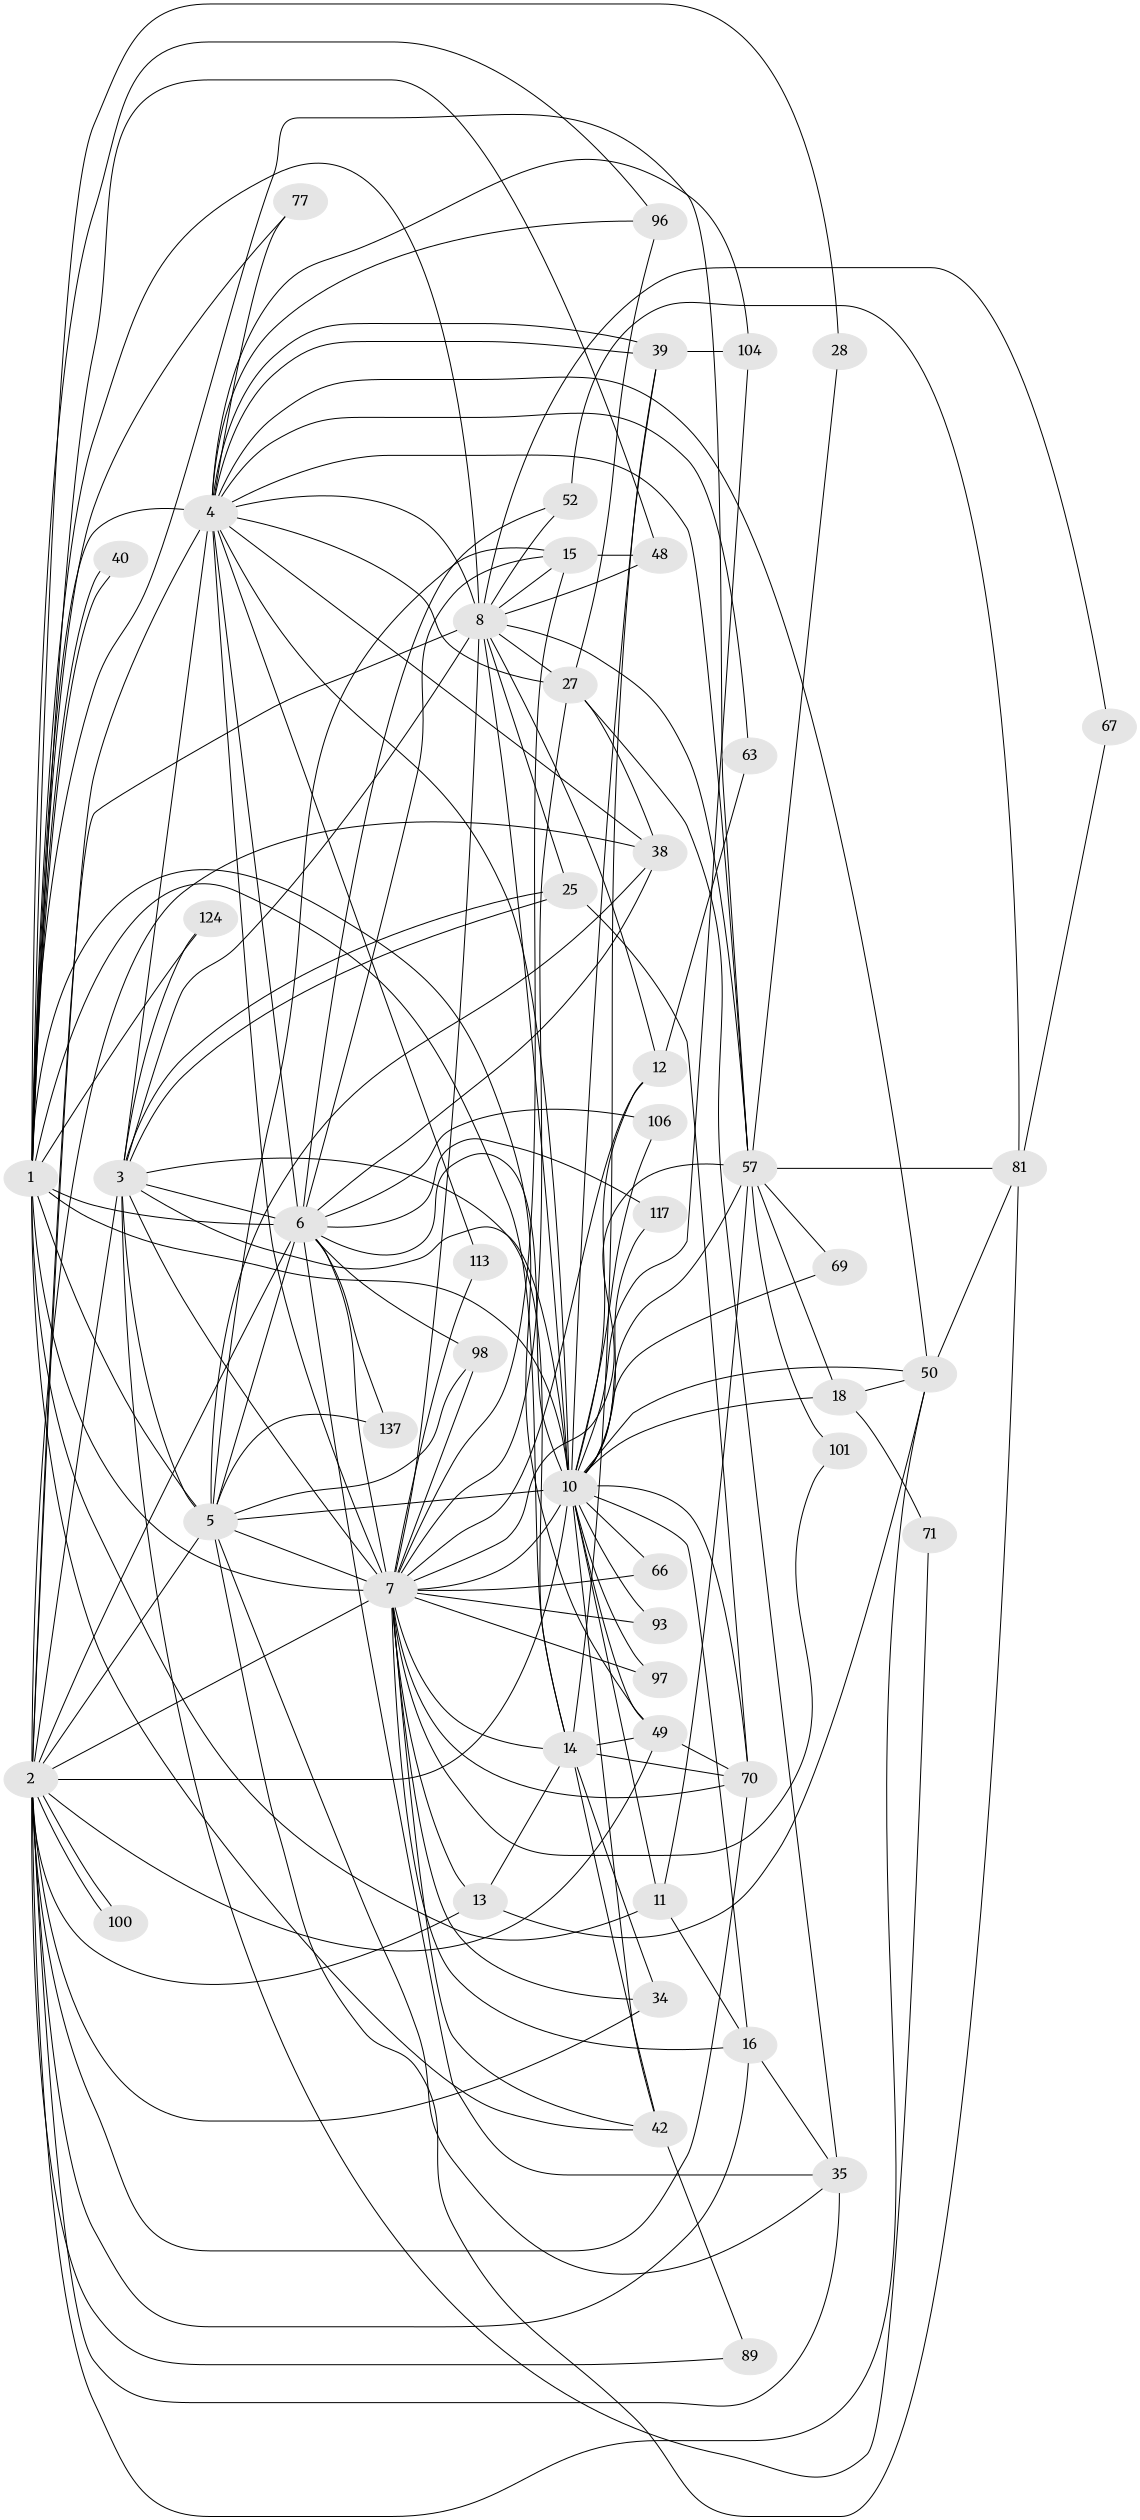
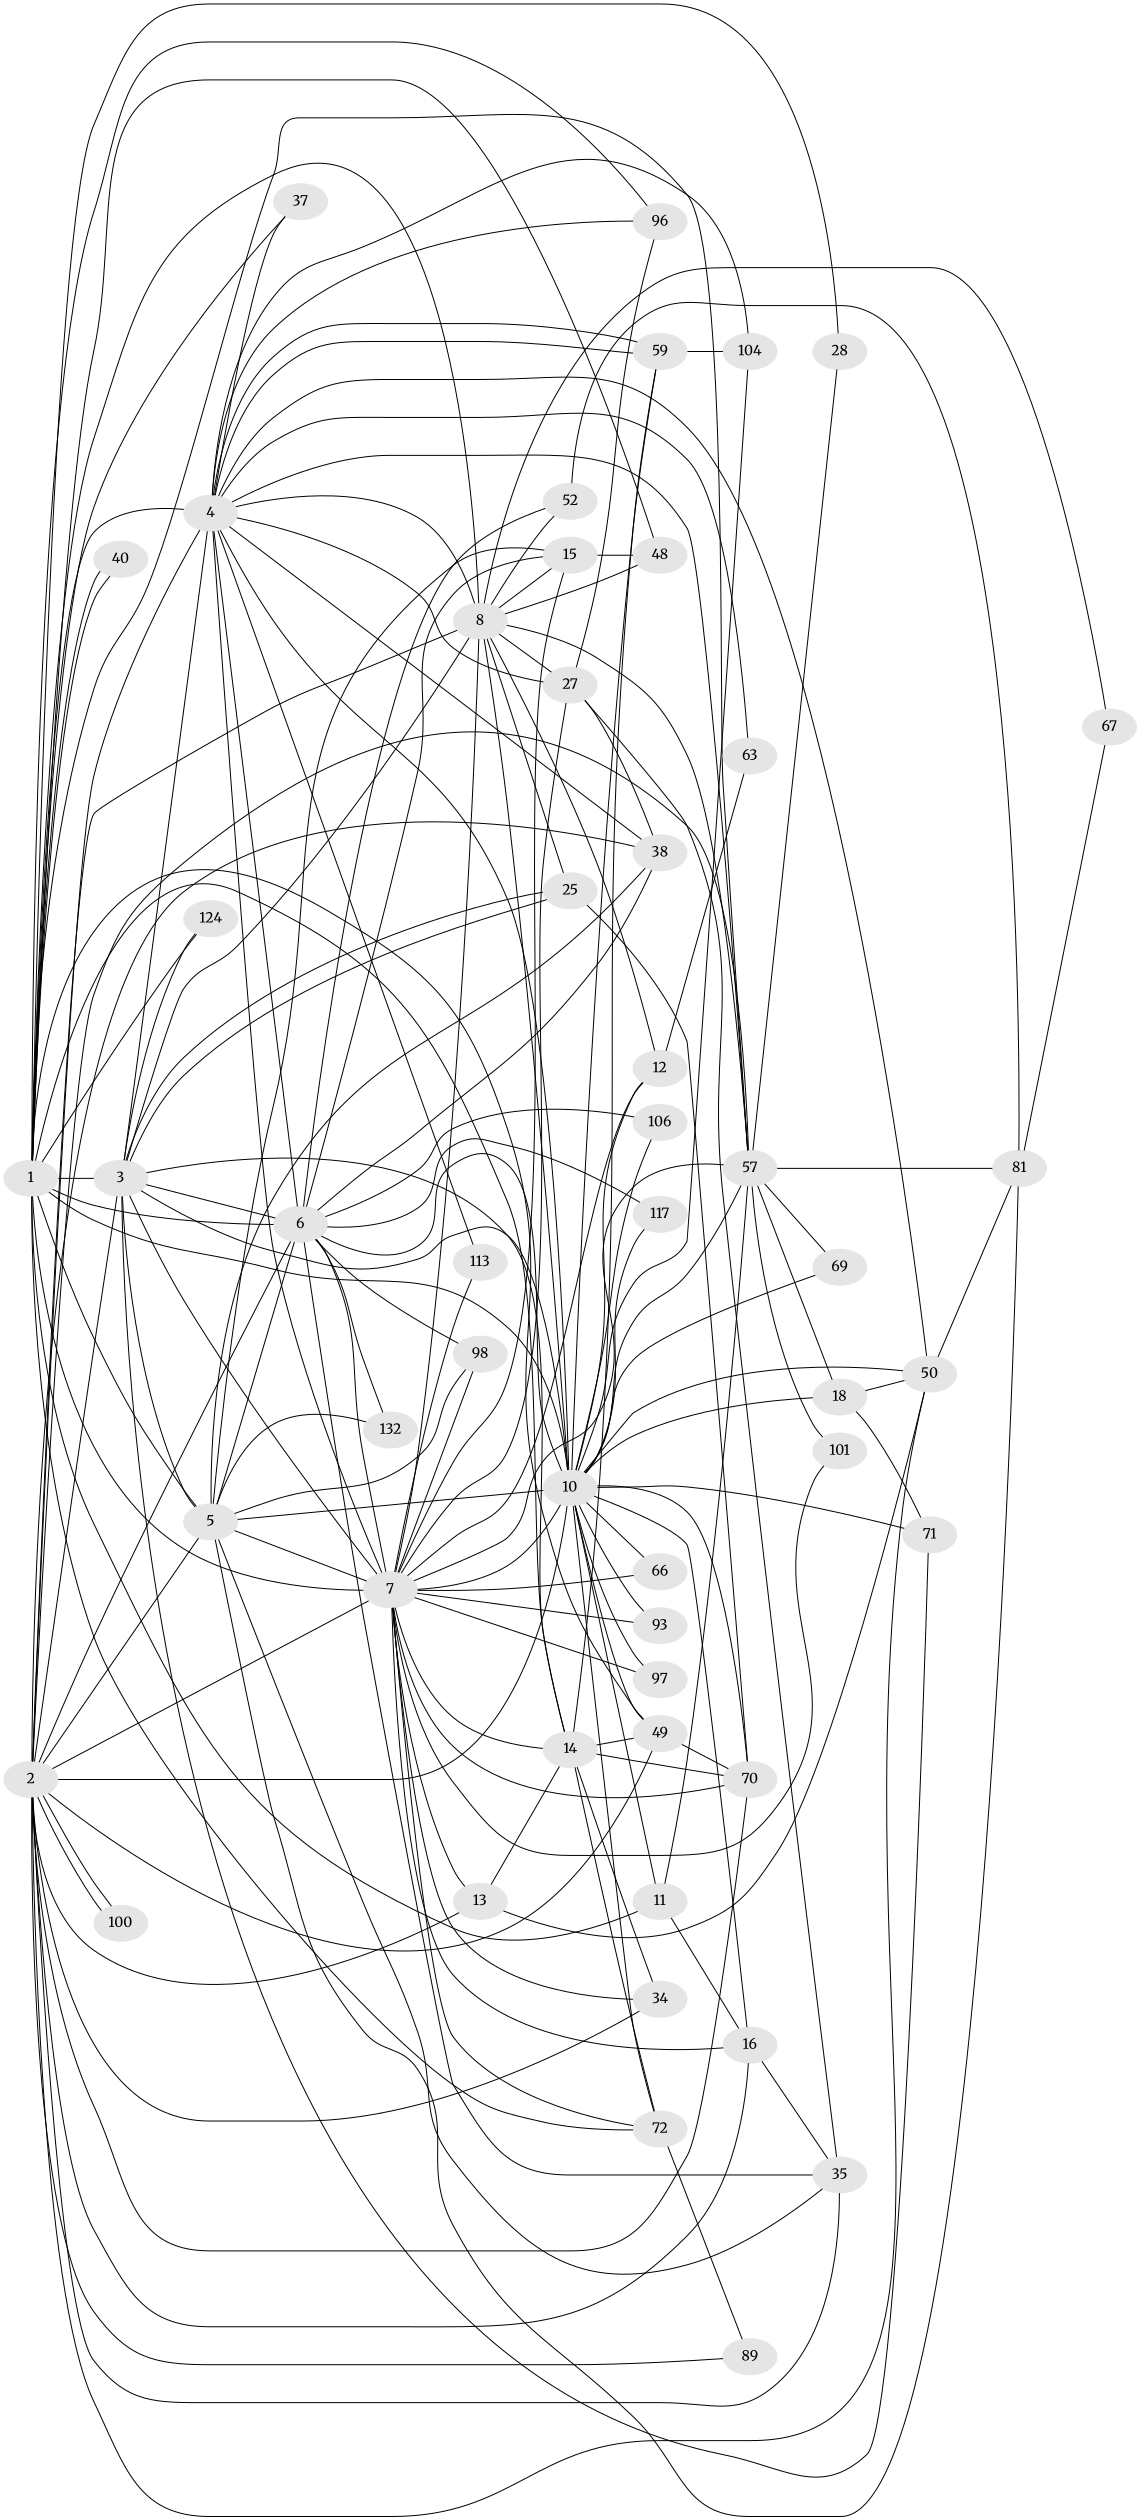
  graph {
    fontname=Merriweather
    rankdir=LR
    node [color=gray90 fontname=Merriweather style=filled]
    edge [fontname=Merriweather]
    1 [super="+27"]
    3
    4 [super="+21"]
    5 [super="+68+29"]
    6
    7 [super="+86+56+9+41+103+130+31+32"]
    8 [super="+109+23+65"]
    10 [super="+19+72+51"]
    11 [super="+79+53"]
    14 [super="+33+107"]
    n11 [label=57 super="+60+24"]
    n12 [label=28]
-   37 [label=77]
+   37
    40
-   42 [super="+85+75"]
+   42 [super="+85+75" label=72]
    48
    49 [super="+128+78"]
    96 [super="+135"]
    124
    2
    13 [super="+83+90"]
    16 [super="+28"]
    34 [super="+74"]
    35 [super="+44"]
    38 [super="+95+47"]
    50 [super="+118+64"]
    70 [super="+117"]
    89 [super="+131"]
    100
    25 [super="+26"]
    71 [super="+91+105"]
    n32 [label=27 super="+57"]
-   39 [super="+115+112"]
+   39 [super="+115+112" label=59]
    63
    104
    113
    15 [super="+94"]
    81 [super="+82"]
    98
-   137
+   137 [label=132]
    52 [super="+84+136"]
    106
    n43 [label=117]
    12
    66
    93
    97
    101
    67
    18
    69
+   1 -- 3
    1 -- 4
    1 -- 5
    1 -- 6
    1 -- 7 [weight=7]
    1 -- 8
    1 -- 10
    1 -- 11
    1 -- 14
    1 -- n11
    1 -- n12
    1 -- 37
    1 -- 40
    1 -- 40
    1 -- 42
    1 -- 48
    1 -- 49
    1 -- 96
    1 -- 124
    3 -- 4
    3 -- 5
    3 -- 6
    3 -- 7 [weight=2]
    3 -- 8
    3 -- 10
    3 -- 14
    3 -- 124
    3 -- 25
    3 -- 25
    3 -- 71
    4 -- 6
    4 -- 7 [weight=3]
    4 -- 8 [weight=2]
    4 -- 10
    4 -- n11
    4 -- 37
    4 -- 96
    4 -- 38
    4 -- 50
    4 -- n32
    4 -- 39
    4 -- 39
    4 -- 63
    4 -- 104
    4 -- 113
    5 -- 6
    5 -- 7 [weight=3]
    5 -- 10
    5 -- 35
    5 -- 38
    5 -- 15
    5 -- 81
    5 -- 98
    5 -- 137
    6 -- 7 [weight=2]
    6 -- 10
    6 -- 35
    6 -- 38
    6 -- 15
    6 -- 98
    6 -- 137
    6 -- 52
    6 -- 106
    6 -- n43
    7 -- 8 [weight=4]
    7 -- 10 [weight=6]
    7 -- 14 [weight=2]
    7 -- n11 [weight=2]
    7 -- 42
    7 -- 13
    7 -- 16
    7 -- 34
    7 -- 70 [weight=2]
    7 -- n32 [weight=2]
    7 -- 113
    7 -- 15
    7 -- 98
    7 -- 12 [weight=2]
    7 -- 66
    7 -- 93
    7 -- 97
    7 -- 101
    8 -- 10 [weight=3]
    8 -- n11
    8 -- 48
    8 -- 25
    8 -- n32
    8 -- 15
    8 -- 52 [weight=2]
    8 -- 12
    8 -- 67
    10 -- 11 [weight=3]
    10 -- n11
    10 -- 42
    10 -- 49 [weight=2]
    10 -- 16
    10 -- 50
    10 -- 70
+   10 -- 71 [weight=2]
    10 -- 39
    10 -- 104
    10 -- 106
    10 -- n43
    10 -- 12 [weight=2]
    10 -- 66
    10 -- 93
    10 -- 97
    10 -- 18
    10 -- 69
    11 -- n11
    11 -- 16
    14 -- 42
    14 -- 49
    14 -- 34
    14 -- 70
    14 -- 39 [weight=2]
    n11 -- n12
    n11 -- 81
    n11 -- 101
    n11 -- 18
    n11 -- 69
    42 -- 89
    49 -- 70
    2 -- 3
    2 -- 4
    2 -- 5
    2 -- 6
    2 -- 7 [weight=4]
    2 -- 8
    2 -- 10 [weight=3]
+   2 -- n11 [weight=2]
    2 -- 49
    2 -- 13
    2 -- 16
    2 -- 34
    2 -- 35
    2 -- 38
    2 -- 50
    2 -- 70
    2 -- 89
    2 -- 100
    2 -- 100
    13 -- 14
    13 -- 50
    16 -- 35
    50 -- 81
    25 -- 70
    n32 -- 96
    n32 -- 35
    n32 -- 38
    39 -- 104
    15 -- 48
    81 -- 67
    52 -- 81
    12 -- 63
    18 -- 50
    18 -- 71
  }
